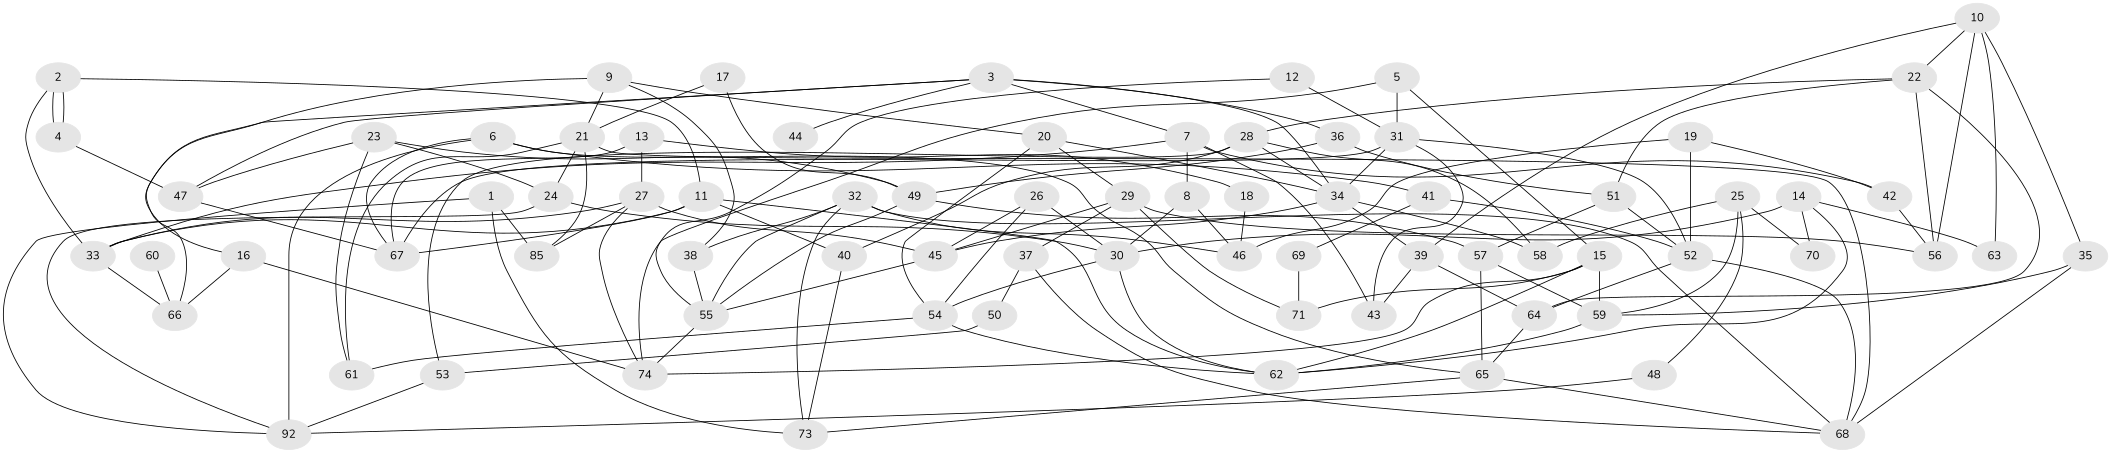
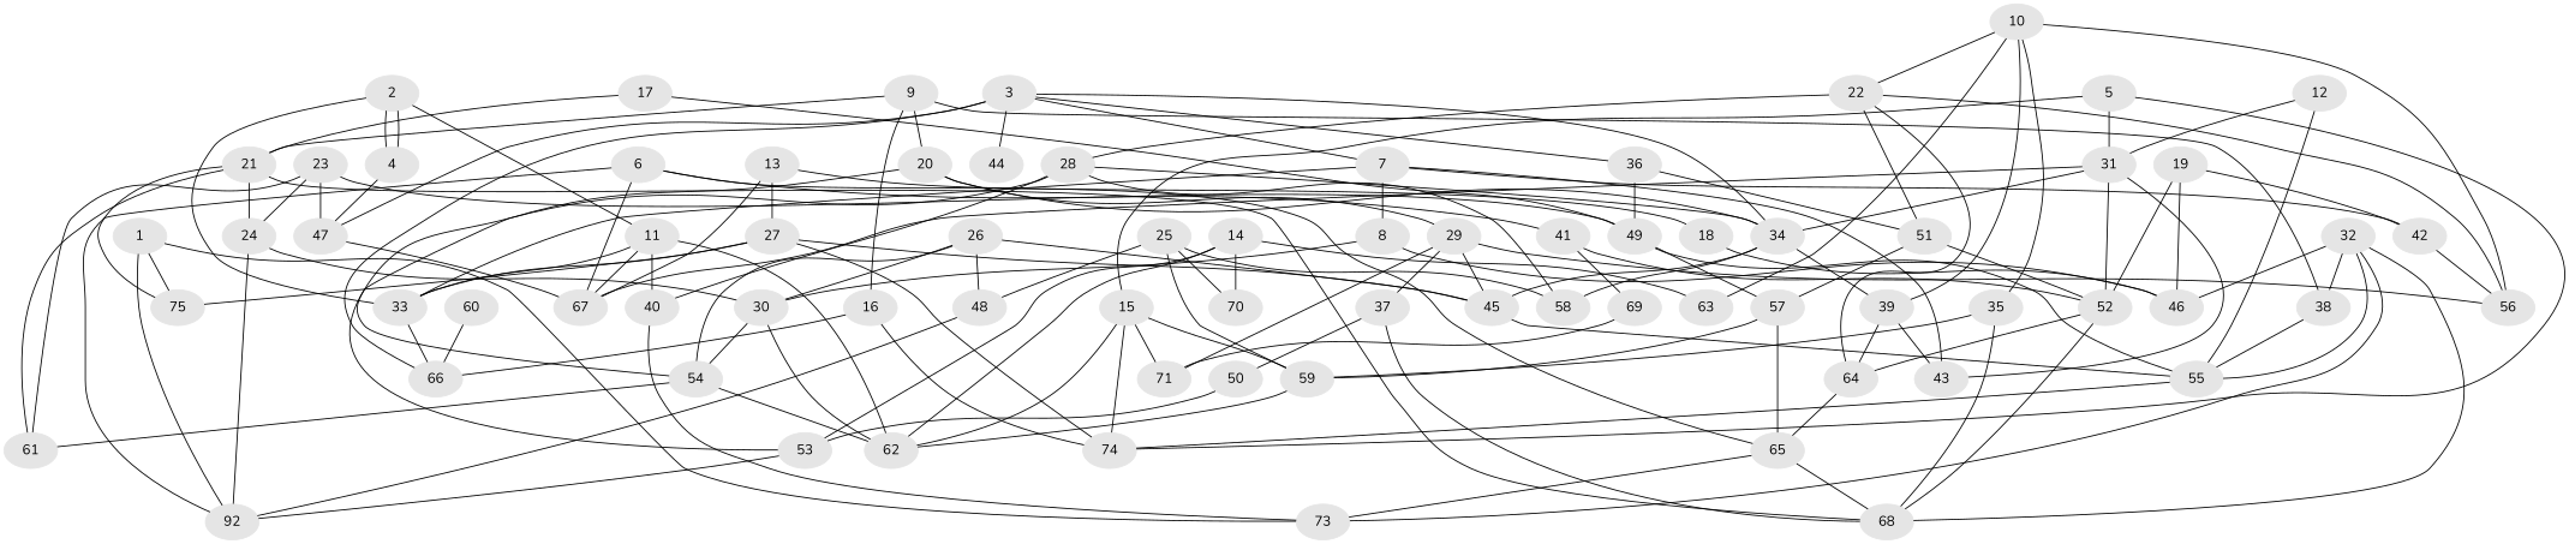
  graph {
    fontname=Nunito
    node [color=gray90 fontname=Nunito style=filled]
    edge [fontname=Nunito]
    n1 [label=92]
    1
    73
-   75 [label=85]
+   75
    2
    4
    11
    33
    47
    67
    40
    62
    66
    3
    7
    34
    36
    44
    8
    42
    43
    39
    58
    45
    49
    51
    5
    15
    31
    74
    59
    71
    52
    6
    41
    65
    69
    68
    30
    46
    56
    54
    9
    16
    20
    21
    38
    29
    24
    61
    55
    10
    22
    35
    63
    28
    64
    12
    13
    18
    27
    14
    53
    70
    17
    57
    19
    37
    23
    25
    48
    26
    50
    32
    60
    1 -- n1
    1 -- 73
    1 -- 75
    2 -- 4
    2 -- 4
    2 -- 11
    2 -- 33
    4 -- 47
    11 -- 33
    11 -- 67
    11 -- 40
    11 -- 62
    33 -- 66
    47 -- 67
    40 -- 73
    3 -- 47
    3 -- 66
    3 -- 7
    3 -- 34
    3 -- 36
    3 -- 44
    7 -- 33
    7 -- 8
    7 -- 42
    7 -- 43
    34 -- 39
    34 -- 58
    34 -- 45
    36 -- 49
    36 -- 51
    8 -- 30
    8 -- 46
    42 -- 56
    39 -- 43
    39 -- 64
    45 -- 55
    49 -- 55
    49 -- 57
    51 -- 52
    51 -- 57
    5 -- 15
    5 -- 31
    5 -- 74
    15 -- 62
    15 -- 74
    15 -- 59
    15 -- 71
    31 -- 67
    31 -- 34
    31 -- 43
    31 -- 52
    59 -- 62
    52 -- 68
    52 -- 64
    6 -- n1
    6 -- 67
    6 -- 41
    6 -- 65
    41 -- 52
    41 -- 69
    65 -- 73
    65 -- 68
    69 -- 71
    30 -- 62
    30 -- 54
    54 -- 62
    54 -- 61
    9 -- 16
    9 -- 20
    9 -- 21
    9 -- 38
    16 -- 66
    16 -- 74
    20 -- 34
    20 -- 54
    20 -- 29
    21 -- 75
    21 -- 68
    21 -- 24
    21 -- 61
    38 -- 55
    29 -- 45
    29 -- 71
    29 -- 56
    29 -- 37
    24 -- n1
    24 -- 30
    55 -- 74
    10 -- 39
    10 -- 56
    10 -- 22
    10 -- 35
    10 -- 63
    22 -- 51
    22 -- 56
    22 -- 28
    22 -- 64
    35 -- 59
    35 -- 68
    28 -- 40
    28 -- 34
    28 -- 58
    28 -- 53
    64 -- 65
    12 -- 31
    12 -- 55
    13 -- 67
    13 -- 18
    13 -- 27
    18 -- 46
    27 -- 75
    27 -- 33
    27 -- 45
    27 -- 74
    14 -- 62
    14 -- 63
-   14 -- 30
+   14 -- 53
    14 -- 70
    53 -- n1
    17 -- 49
    17 -- 21
    57 -- 59
    57 -- 65
    19 -- 42
    19 -- 52
    19 -- 46
    37 -- 68
    37 -- 50
    23 -- 47
    23 -- 49
    23 -- 24
    23 -- 61
    25 -- 58
    25 -- 59
    25 -- 70
    25 -- 48
    48 -- n1
    26 -- 45
    26 -- 30
    26 -- 54
+   26 -- 48
    50 -- 53
    32 -- 73
    32 -- 68
    32 -- 46
    32 -- 38
    32 -- 55
    60 -- 66
  }
